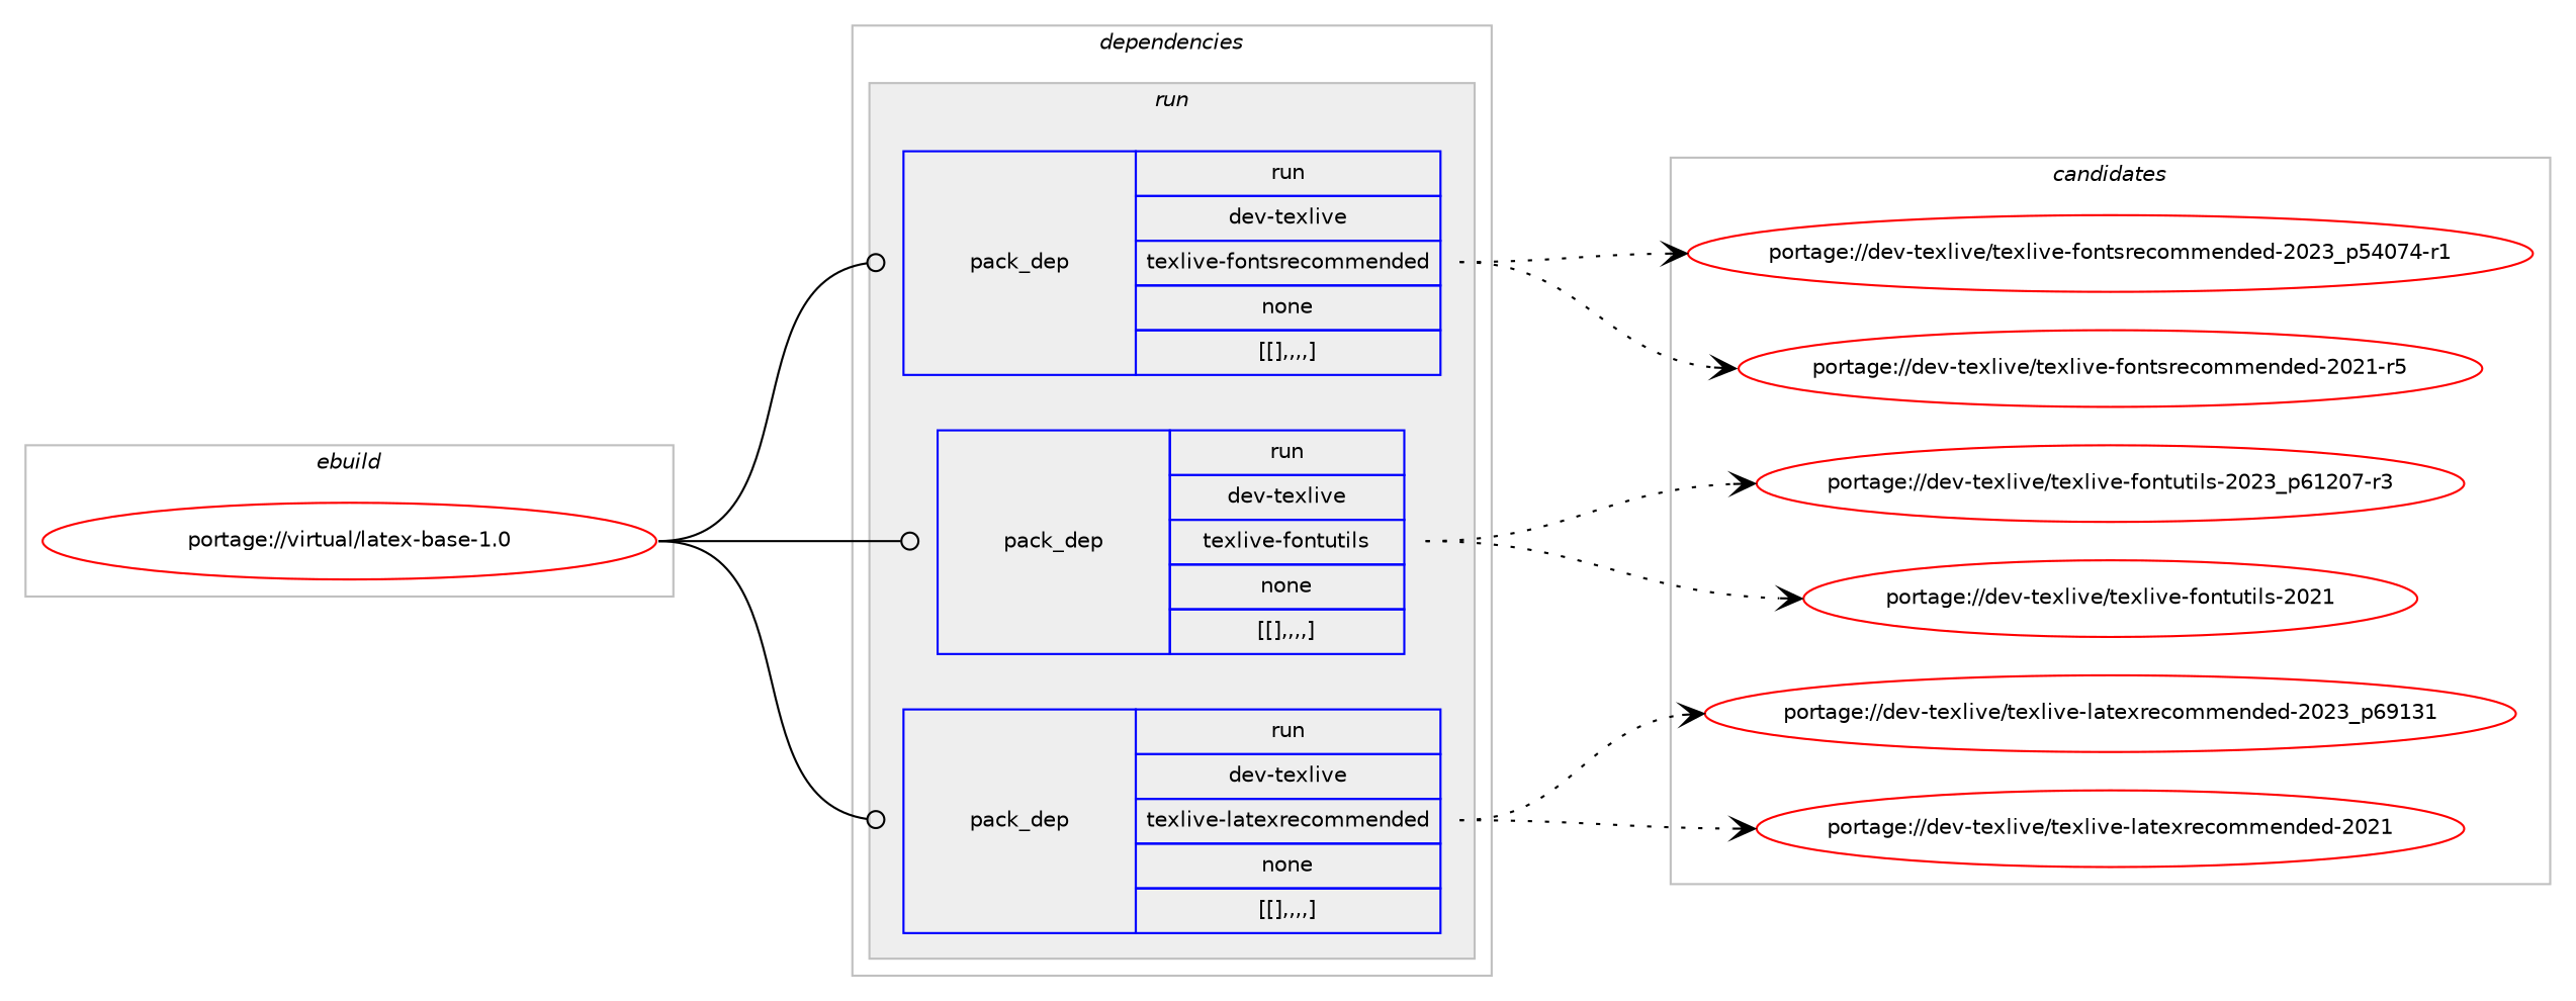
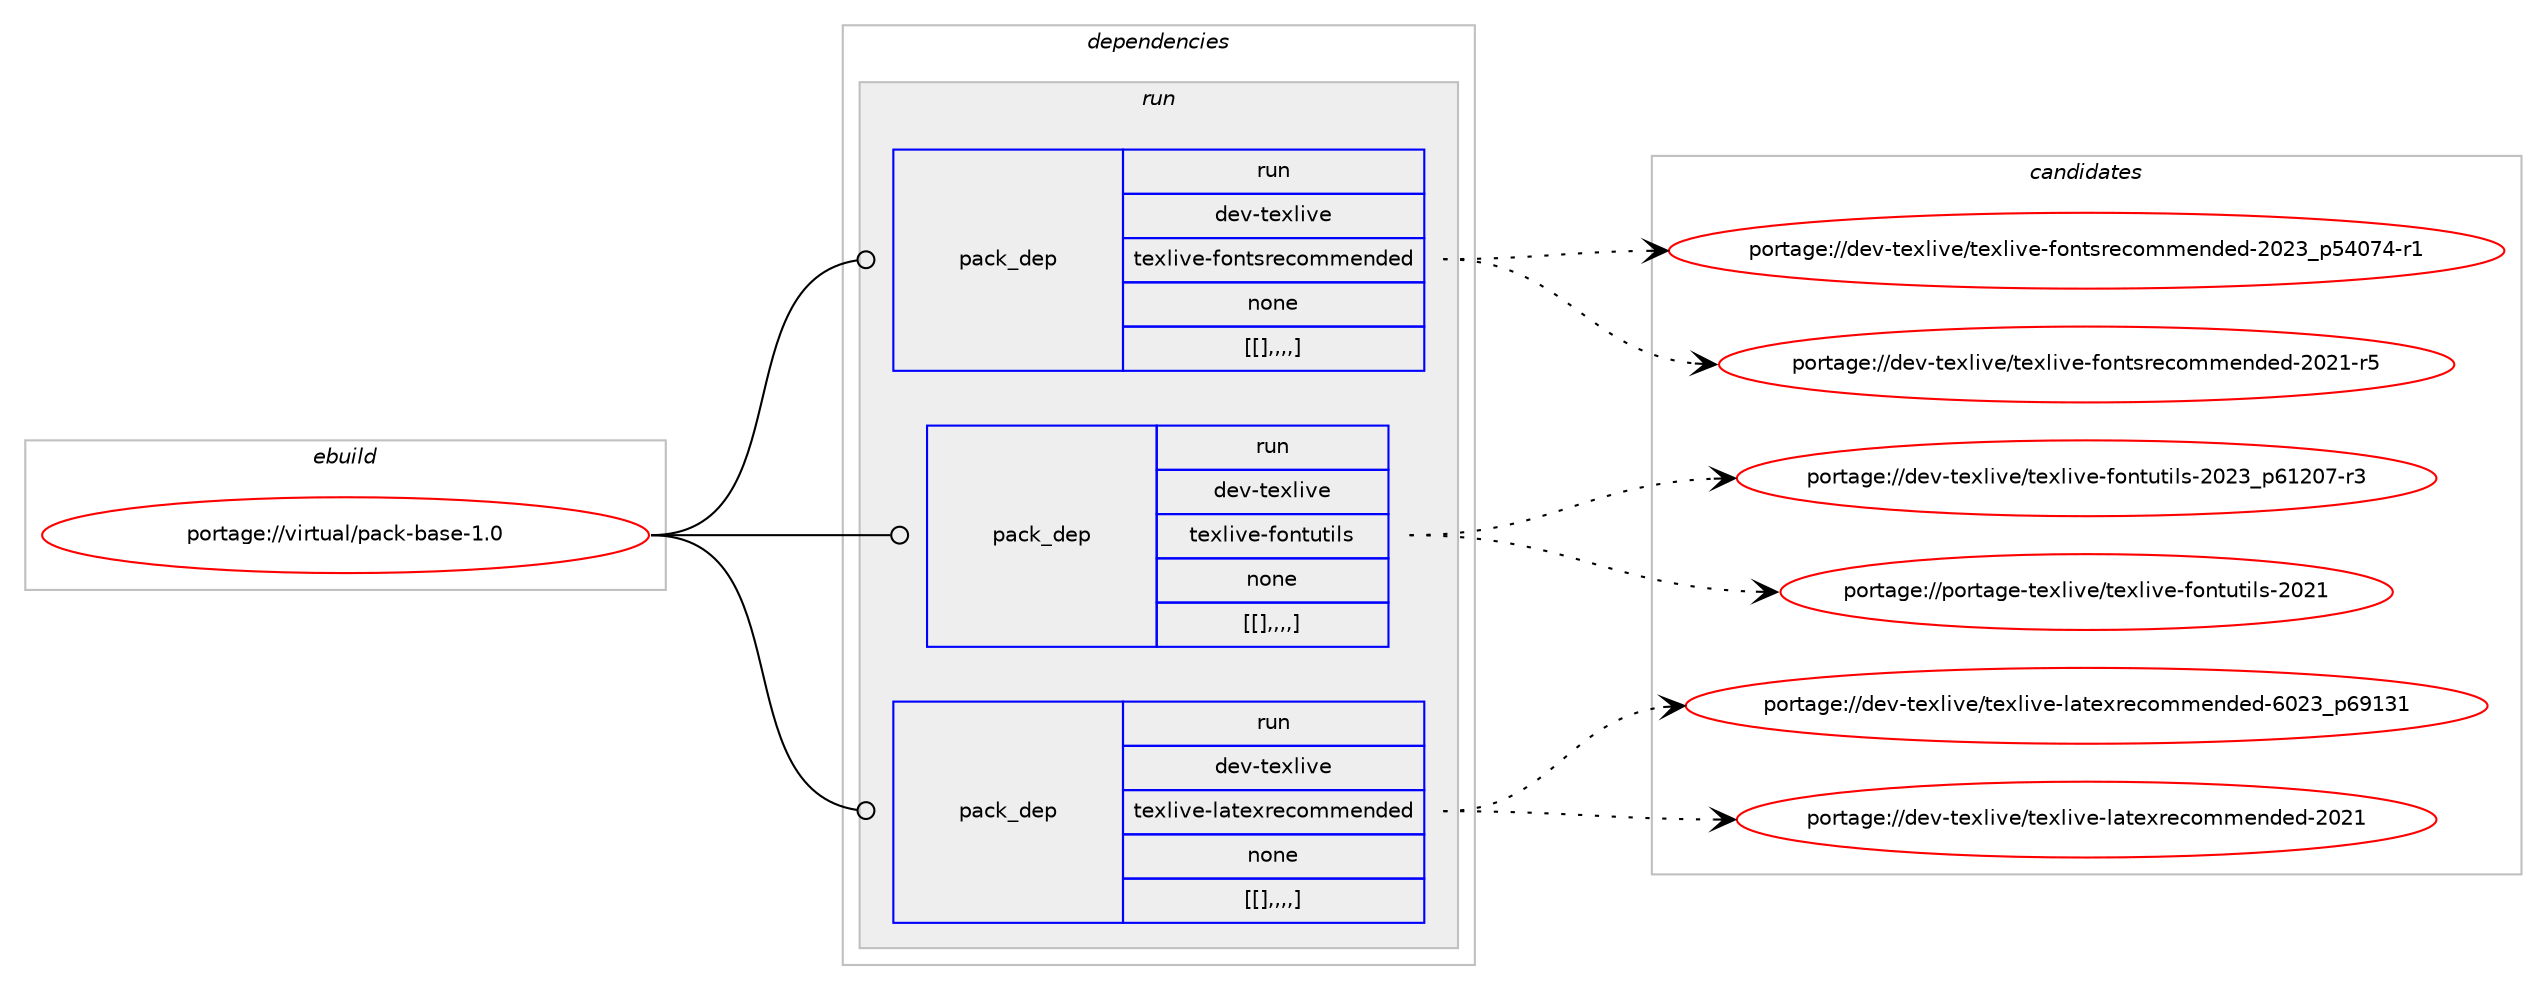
  digraph {
    compound=true
    concentrate=true
    fontname=Helvetica
    fontsize=10
    newrank=true
    rankdir=LR
    ranksep=1.5
    node [color=red fontname=Helvetica fontsize=10]
    edge [arrowhead=vee headport=w style=dotted tailport=e weight=100]
-   n1 [label="portage://virtual/latex-base-1.0" width=4]
+   n1 [label="portage://virtual/pack-base-1.0" width=4]
    n2 [color=blue label=<<TABLE BORDER="0" CELLBORDER="1" CELLSPACING="0" CELLPADDING="4" WIDTH="220"><TR><TD ROWSPAN="6" CELLPADDING="30">pack_dep</TD></TR><TR><TD WIDTH="110">run</TD></TR><TR><TD>dev-texlive</TD></TR><TR><TD>texlive-fontsrecommended</TD></TR><TR><TD>none</TD></TR><TR><TD>[[],,,,]</TD></TR></TABLE>> shape=none]
    n3 [color=blue label=<<TABLE BORDER="0" CELLBORDER="1" CELLSPACING="0" CELLPADDING="4" WIDTH="220"><TR><TD ROWSPAN="6" CELLPADDING="30">pack_dep</TD></TR><TR><TD WIDTH="110">run</TD></TR><TR><TD>dev-texlive</TD></TR><TR><TD>texlive-fontutils</TD></TR><TR><TD>none</TD></TR><TR><TD>[[],,,,]</TD></TR></TABLE>> shape=none]
    n4 [color=blue label=<<TABLE BORDER="0" CELLBORDER="1" CELLSPACING="0" CELLPADDING="4" WIDTH="220"><TR><TD ROWSPAN="6" CELLPADDING="30">pack_dep</TD></TR><TR><TD WIDTH="110">run</TD></TR><TR><TD>dev-texlive</TD></TR><TR><TD>texlive-latexrecommended</TD></TR><TR><TD>none</TD></TR><TR><TD>[[],,,,]</TD></TR></TABLE>> shape=none]
    n5 [label="portage://dev-texlive/texlive-fontsrecommended-2023_p54074-r1" width=4]
    n6 [label="portage://dev-texlive/texlive-fontsrecommended-2021-r5" width=4]
    n7 [label="portage://dev-texlive/texlive-fontutils-2023_p61207-r3" width=4]
-   n8 [label="portage://dev-texlive/texlive-fontutils-2021" width=4]
-   n9 [label="portage://dev-texlive/texlive-latexrecommended-2023_p69131" width=4]
+   n8 [label="portage://portage-texlive/texlive-fontutils-2021" width=4]
+   n9 [label="portage://dev-texlive/texlive-latexrecommended-6023_p69131" width=4]
    n10 [label="portage://dev-texlive/texlive-latexrecommended-2021" width=4]
    subgraph cluster_1 {
      color=gray
      label=<<i>ebuild</i>>
      n1
    }
    subgraph cluster_2 {
      color=gray
      label=<<i>dependencies</i>>
      subgraph cluster_3 {
        color=gray
        fillcolor="#eeeeee"
        label=<<i>compile</i>>
        style=filled
      }
      subgraph cluster_4 {
        color=gray
        fillcolor="#eeeeee"
        label=<<i>compile and run</i>>
        style=filled
      }
      subgraph cluster_5 {
        color=gray
        fillcolor="#eeeeee"
        label=<<i>run</i>>
        style=filled
        subgraph sub_6 {
          color=gray
          fillcolor="#eeeeee"
          label=<<i>run</i>>
          style=filled
          n2
        }
        subgraph sub_7 {
          color=gray
          fillcolor="#eeeeee"
          label=<<i>run</i>>
          style=filled
          n3
        }
        subgraph sub_8 {
          color=gray
          fillcolor="#eeeeee"
          label=<<i>run</i>>
          style=filled
          n4
        }
      }
    }
    subgraph cluster_9 {
      color=gray
      label=<<i>candidates</i>>
      rank=same
      subgraph sub_10 {
        color=black
        label=<<i>candidates</i>>
        nodesep=1
        rank=same
        n5
        n6
      }
      subgraph sub_11 {
        color=black
        label=<<i>candidates</i>>
        nodesep=1
        rank=same
        n7
        n8
      }
      subgraph sub_12 {
        color=black
        label=<<i>candidates</i>>
        nodesep=1
        rank=same
        n9
        n10
      }
    }
    n1 -> n2 [arrowhead=odot style=solid weight=20]
    n1 -> n3 [arrowhead=odot style=solid weight=20]
    n1 -> n4 [arrowhead=odot style=solid weight=20]
    n2 -> n5
    n2 -> n6
    n3 -> n7
    n3 -> n8
    n4 -> n9
    n4 -> n10
  }
